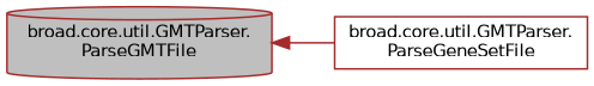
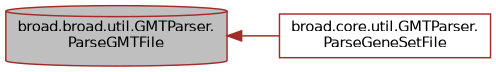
  digraph {
    rankdir=LR
    node [color=brown fontname=Helvetica fontsize=10 style=filled]
-   n1 [fillcolor=grey75 fontcolor=black height=0.2 label="broad.core.util.GMTParser.\lParseGMTFile" shape=cylinder width=0.4]
+   n1 [fillcolor=grey75 fontcolor=black height=0.2 label="broad.broad.util.GMTParser.\lParseGMTFile" shape=cylinder width=0.4]
    n2 [fillcolor=white height=0.2 label="broad.core.util.GMTParser.\lParseGeneSetFile" shape=box width=0.4]
    n1 -> n2 [color=brown dir=back fontname=Helvetica fontsize=10 labelfontname=Helvetica labelfontsize=10 style=solid]
  }
